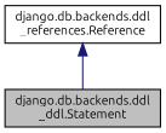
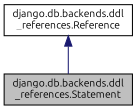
  digraph {
    fontname=Ubuntu
    node [color=black fontname=Ubuntu fontsize=10 shape=record style=filled]
-   n1 [fillcolor=grey75 fontcolor=black height=0.2 label="django.db.backends.ddl\l_ddl.Statement" width=0.4]
+   n1 [fillcolor=grey75 fontcolor=black height=0.2 label="django.db.backends.ddl\l_references.Statement" width=0.4]
    n2 [fillcolor=white height=0.2 label="django.db.backends.ddl\l_references.Reference" width=0.4]
    n2 -> n1 [color=midnightblue dir=back fontname=Ubuntu fontsize=10 labelfontname=Helvetica labelfontsize=10 style=solid]
  }
